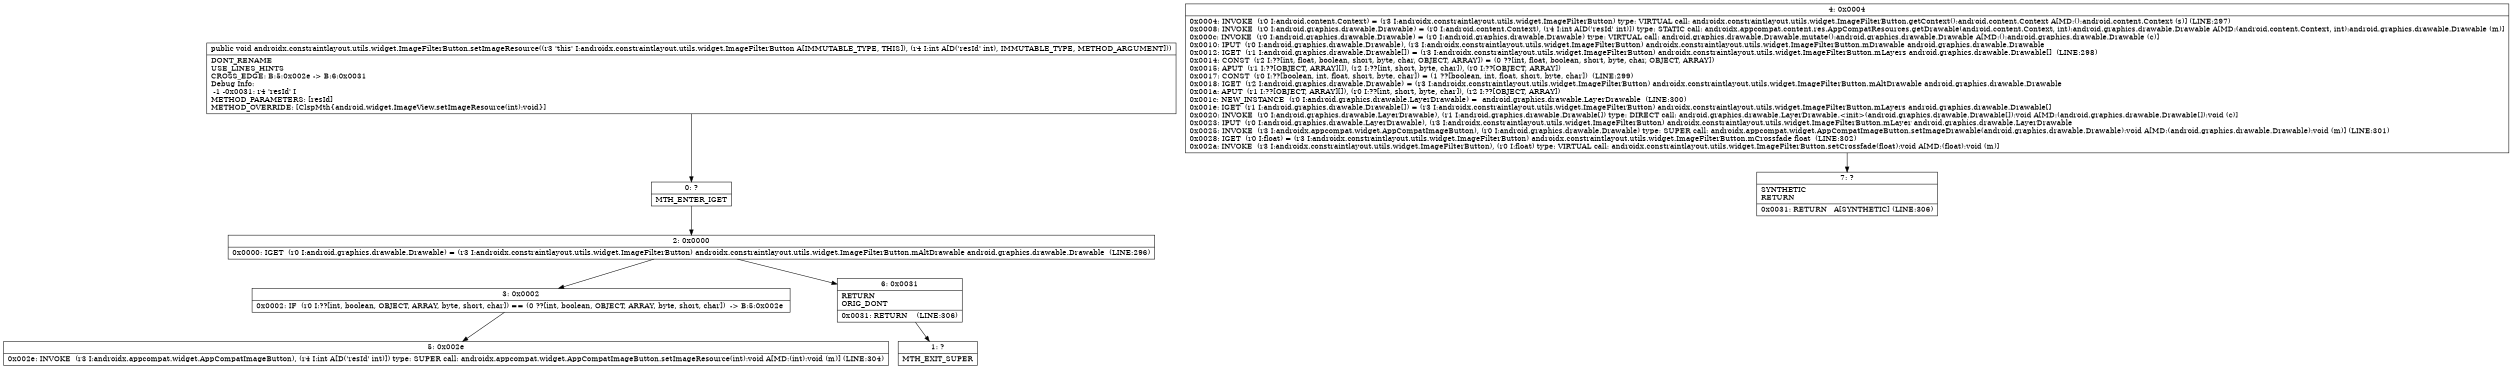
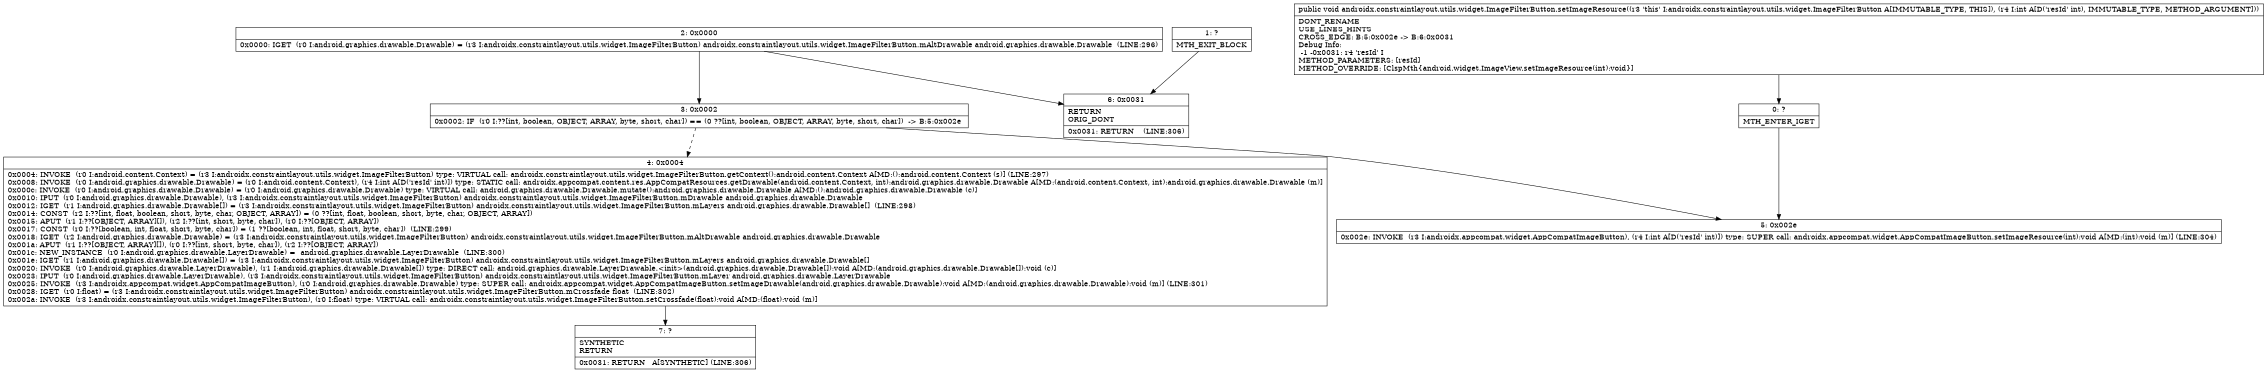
  digraph {
    node [shape=record]
    n1 [label="{0\:\ ?|MTH_ENTER_IGET\l}"]
    n2 [label="{2\:\ 0x0000|0x0000: IGET  (r0 I:android.graphics.drawable.Drawable) = (r3 I:androidx.constraintlayout.utils.widget.ImageFilterButton) androidx.constraintlayout.utils.widget.ImageFilterButton.mAltDrawable android.graphics.drawable.Drawable  (LINE:296)\l}"]
    n3 [label="{3\:\ 0x0002|0x0002: IF  (r0 I:??[int, boolean, OBJECT, ARRAY, byte, short, char]) == (0 ??[int, boolean, OBJECT, ARRAY, byte, short, char])  \-\> B:5:0x002e \l}"]
    n4 [label="{6\:\ 0x0031|RETURN\lORIG_DONT\l|0x0031: RETURN    (LINE:306)\l}"]
    n5 [label="{4\:\ 0x0004|0x0004: INVOKE  (r0 I:android.content.Context) = (r3 I:androidx.constraintlayout.utils.widget.ImageFilterButton) type: VIRTUAL call: androidx.constraintlayout.utils.widget.ImageFilterButton.getContext():android.content.Context A[MD:():android.content.Context (s)] (LINE:297)\l0x0008: INVOKE  (r0 I:android.graphics.drawable.Drawable) = (r0 I:android.content.Context), (r4 I:int A[D('resId' int)]) type: STATIC call: androidx.appcompat.content.res.AppCompatResources.getDrawable(android.content.Context, int):android.graphics.drawable.Drawable A[MD:(android.content.Context, int):android.graphics.drawable.Drawable (m)]\l0x000c: INVOKE  (r0 I:android.graphics.drawable.Drawable) = (r0 I:android.graphics.drawable.Drawable) type: VIRTUAL call: android.graphics.drawable.Drawable.mutate():android.graphics.drawable.Drawable A[MD:():android.graphics.drawable.Drawable (c)]\l0x0010: IPUT  (r0 I:android.graphics.drawable.Drawable), (r3 I:androidx.constraintlayout.utils.widget.ImageFilterButton) androidx.constraintlayout.utils.widget.ImageFilterButton.mDrawable android.graphics.drawable.Drawable \l0x0012: IGET  (r1 I:android.graphics.drawable.Drawable[]) = (r3 I:androidx.constraintlayout.utils.widget.ImageFilterButton) androidx.constraintlayout.utils.widget.ImageFilterButton.mLayers android.graphics.drawable.Drawable[]  (LINE:298)\l0x0014: CONST  (r2 I:??[int, float, boolean, short, byte, char, OBJECT, ARRAY]) = (0 ??[int, float, boolean, short, byte, char, OBJECT, ARRAY]) \l0x0015: APUT  (r1 I:??[OBJECT, ARRAY][]), (r2 I:??[int, short, byte, char]), (r0 I:??[OBJECT, ARRAY]) \l0x0017: CONST  (r0 I:??[boolean, int, float, short, byte, char]) = (1 ??[boolean, int, float, short, byte, char])  (LINE:299)\l0x0018: IGET  (r2 I:android.graphics.drawable.Drawable) = (r3 I:androidx.constraintlayout.utils.widget.ImageFilterButton) androidx.constraintlayout.utils.widget.ImageFilterButton.mAltDrawable android.graphics.drawable.Drawable \l0x001a: APUT  (r1 I:??[OBJECT, ARRAY][]), (r0 I:??[int, short, byte, char]), (r2 I:??[OBJECT, ARRAY]) \l0x001c: NEW_INSTANCE  (r0 I:android.graphics.drawable.LayerDrawable) =  android.graphics.drawable.LayerDrawable  (LINE:300)\l0x001e: IGET  (r1 I:android.graphics.drawable.Drawable[]) = (r3 I:androidx.constraintlayout.utils.widget.ImageFilterButton) androidx.constraintlayout.utils.widget.ImageFilterButton.mLayers android.graphics.drawable.Drawable[] \l0x0020: INVOKE  (r0 I:android.graphics.drawable.LayerDrawable), (r1 I:android.graphics.drawable.Drawable[]) type: DIRECT call: android.graphics.drawable.LayerDrawable.\<init\>(android.graphics.drawable.Drawable[]):void A[MD:(android.graphics.drawable.Drawable[]):void (c)]\l0x0023: IPUT  (r0 I:android.graphics.drawable.LayerDrawable), (r3 I:androidx.constraintlayout.utils.widget.ImageFilterButton) androidx.constraintlayout.utils.widget.ImageFilterButton.mLayer android.graphics.drawable.LayerDrawable \l0x0025: INVOKE  (r3 I:androidx.appcompat.widget.AppCompatImageButton), (r0 I:android.graphics.drawable.Drawable) type: SUPER call: androidx.appcompat.widget.AppCompatImageButton.setImageDrawable(android.graphics.drawable.Drawable):void A[MD:(android.graphics.drawable.Drawable):void (m)] (LINE:301)\l0x0028: IGET  (r0 I:float) = (r3 I:androidx.constraintlayout.utils.widget.ImageFilterButton) androidx.constraintlayout.utils.widget.ImageFilterButton.mCrossfade float  (LINE:302)\l0x002a: INVOKE  (r3 I:androidx.constraintlayout.utils.widget.ImageFilterButton), (r0 I:float) type: VIRTUAL call: androidx.constraintlayout.utils.widget.ImageFilterButton.setCrossfade(float):void A[MD:(float):void (m)]\l}"]
    n6 [label="{5\:\ 0x002e|0x002e: INVOKE  (r3 I:androidx.appcompat.widget.AppCompatImageButton), (r4 I:int A[D('resId' int)]) type: SUPER call: androidx.appcompat.widget.AppCompatImageButton.setImageResource(int):void A[MD:(int):void (m)] (LINE:304)\l}"]
    n7 [label="{7\:\ ?|SYNTHETIC\lRETURN\l|0x0031: RETURN   A[SYNTHETIC] (LINE:306)\l}"]
-   n8 [label="{1\:\ ?|MTH_EXIT_SUPER\l}"]
+   n8 [label="{1\:\ ?|MTH_EXIT_BLOCK\l}"]
    n9 [label="{public void androidx.constraintlayout.utils.widget.ImageFilterButton.setImageResource((r3 'this' I:androidx.constraintlayout.utils.widget.ImageFilterButton A[IMMUTABLE_TYPE, THIS]), (r4 I:int A[D('resId' int), IMMUTABLE_TYPE, METHOD_ARGUMENT]))  | DONT_RENAME\lUSE_LINES_HINTS\lCROSS_EDGE: B:5:0x002e \-\> B:6:0x0031\lDebug Info:\l  \-1 \-0x0031: r4 'resId' I\lMETHOD_PARAMETERS: [resId]\lMETHOD_OVERRIDE: [ClspMth\{android.widget.ImageView.setImageResource(int):void\}]\l}"]
-   n1 -> n2
+   n1 -> n6
    n2 -> n3
    n2 -> n4
+   n3 -> n5 [style=dashed]
    n3 -> n6
-   n4 -> n8
+   n8 -> n4
    n5 -> n7
    n9 -> n1
  }
